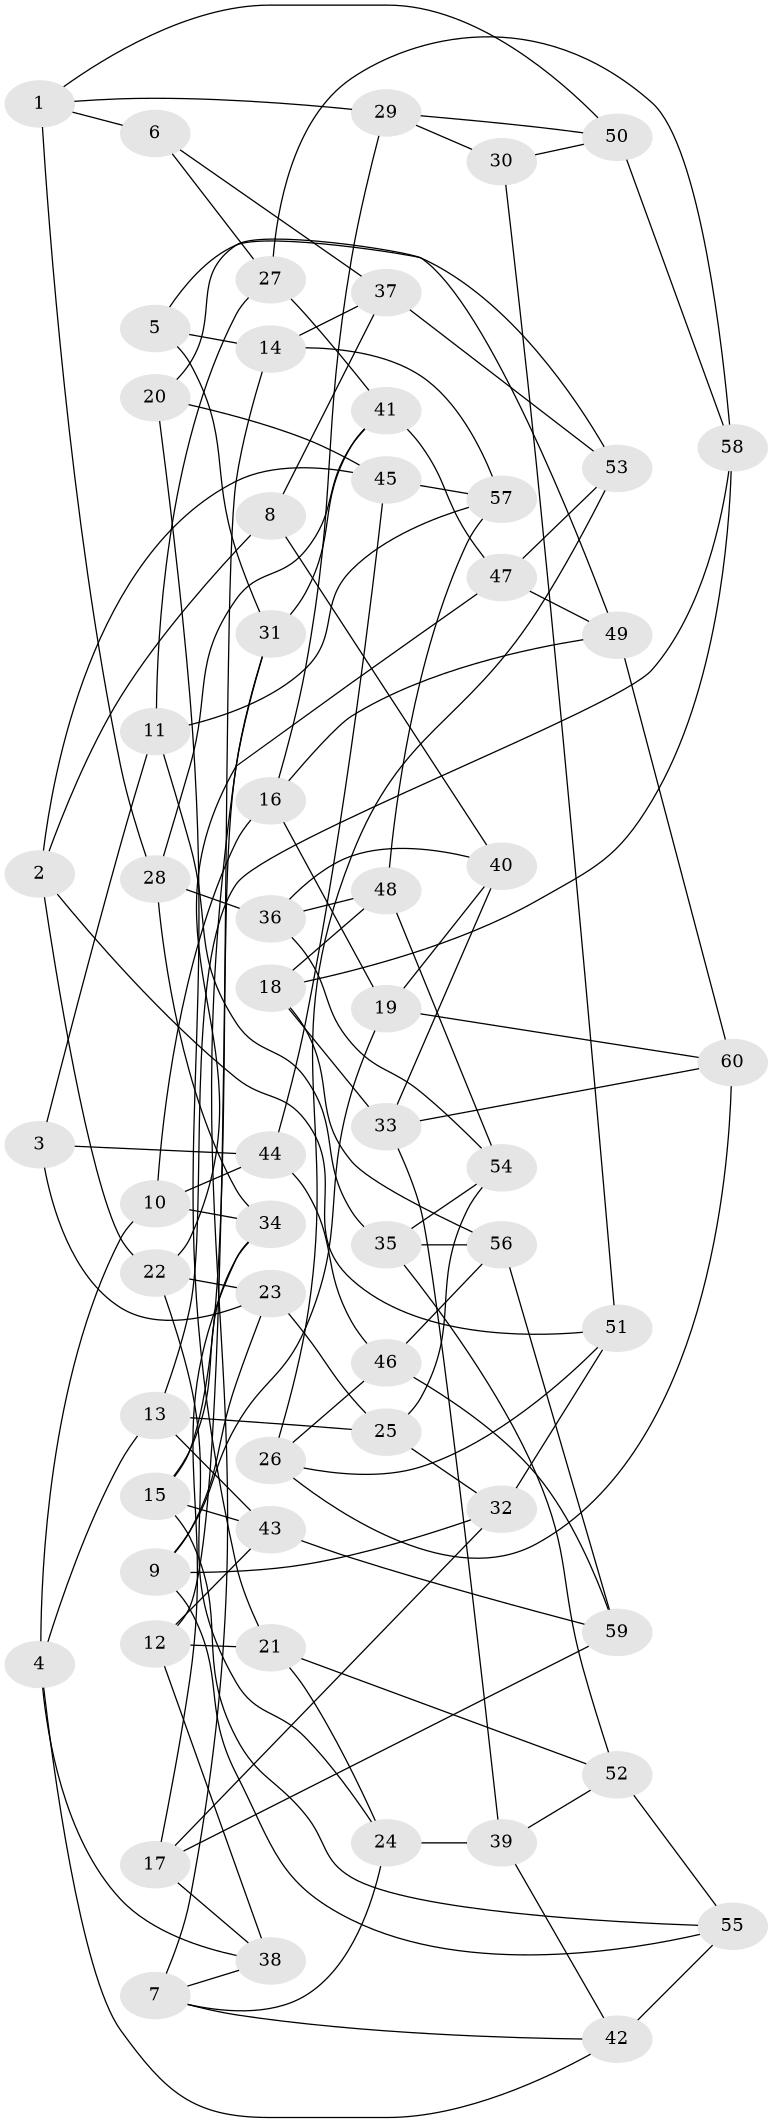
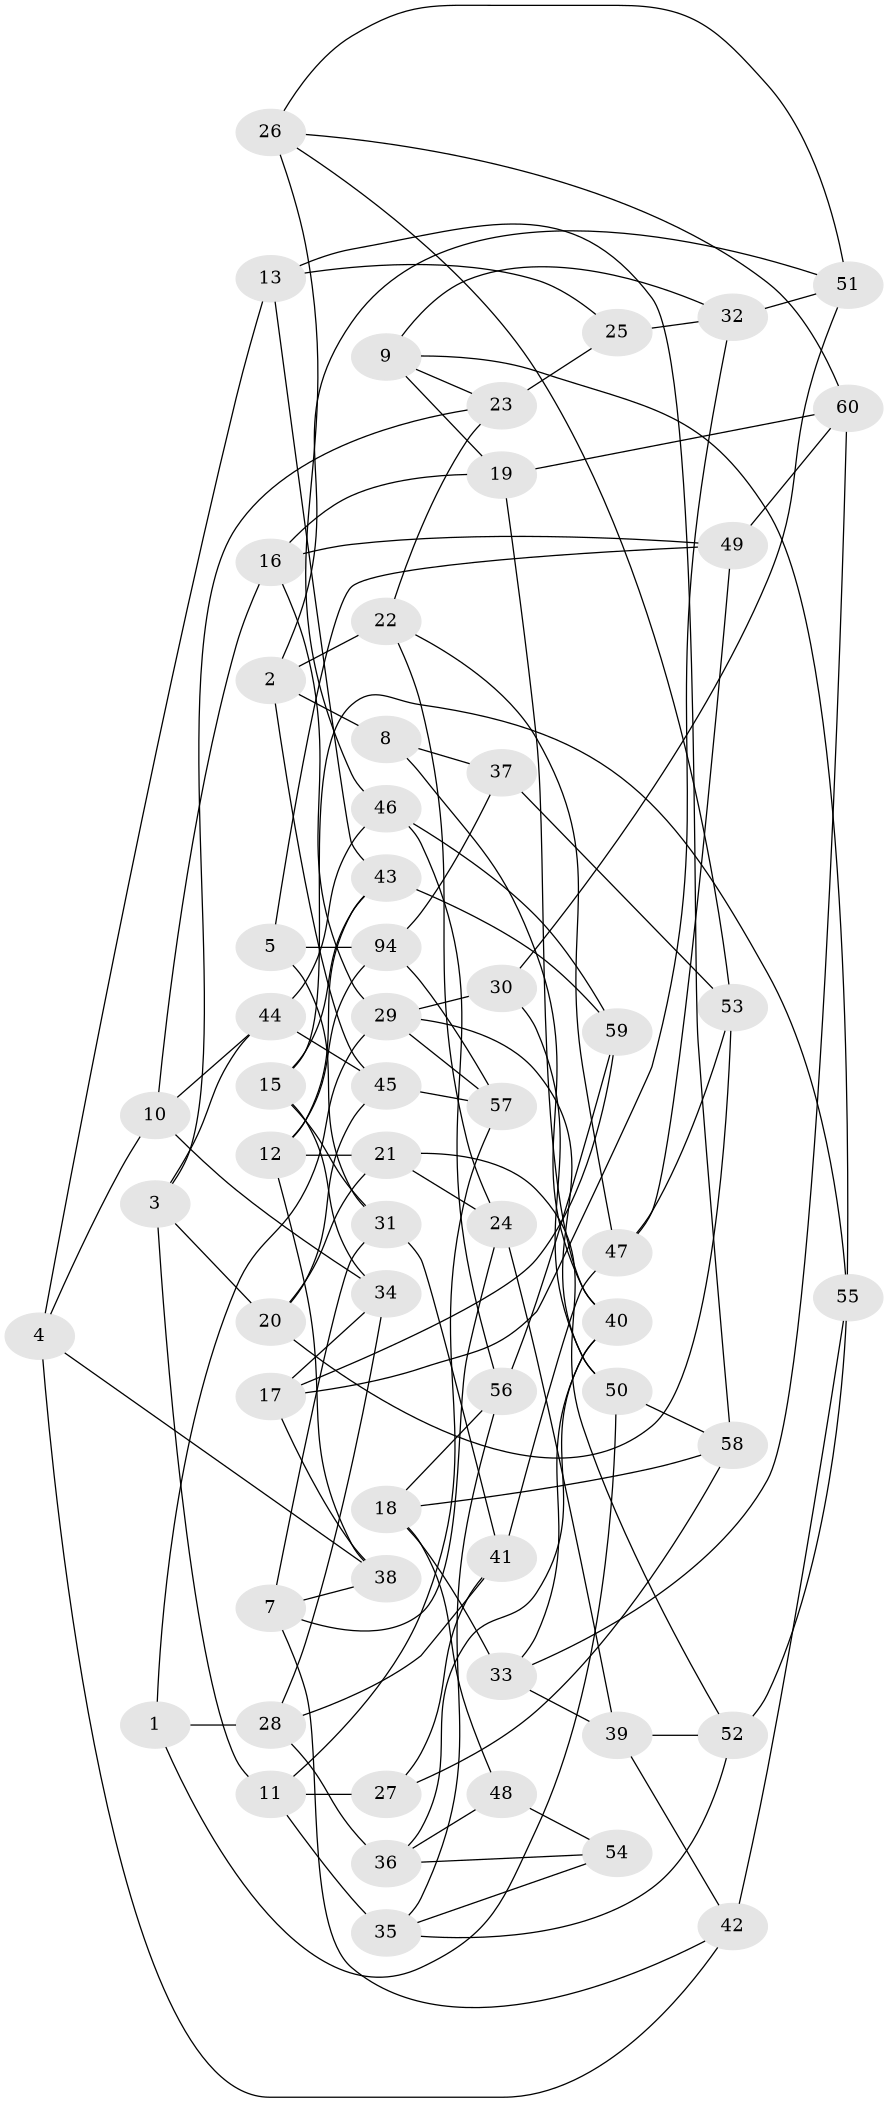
  graph {
    rankdir=LR
    node [color=gray90 style=filled]
    1
-   6
    28
    29
    50
    27
    37
    34
    41
    36
    30
    58
    2
    8
    22
    45
    51
    40
    23
    24
    47
    57
    3
    11
    20
    44
    35
    21
    53
    25
    46
    4
    10
    13
    38
    42
    16
    43
    55
    5
-   14
+   14 [label=94]
    31
    49
    60
    7
    39
    9
    19
    32
    56
    52
    54
    12
    59
    15
    17
    18
    33
    48
    26
-   1 -- 6
    1 -- 28
    1 -- 29
    1 -- 50
-   6 -- 27
-   6 -- 37
    28 -- 34
    28 -- 41
    28 -- 36
    29 -- 50
    29 -- 30
    50 -- 58
    27 -- 41
    27 -- 58
    37 -- 53
    41 -- 47
    36 -- 40
    36 -- 54
    36 -- 48
    30 -- 50
    30 -- 51
    2 -- 8
    2 -- 22
    2 -- 45
    2 -- 51
    8 -- 37
    8 -- 40
    22 -- 23
    22 -- 24
    22 -- 47
    45 -- 57
    23 -- 25
    24 -- 39
    47 -- 53
    47 -- 49
    3 -- 23
    3 -- 11
+   3 -- 20
    3 -- 44
    11 -- 27
    11 -- 57
    11 -- 35
    20 -- 45
    20 -- 21
    20 -- 53
    44 -- 45
    44 -- 46
    35 -- 56
    35 -- 52
    35 -- 54
    21 -- 24
    21 -- 52
    25 -- 32
-   25 -- 54
    46 -- 56
    46 -- 59
    4 -- 10
    4 -- 13
    4 -- 38
    4 -- 42
    10 -- 34
    10 -- 44
    10 -- 16
    13 -- 58
    13 -- 25
    13 -- 43
    42 -- 55
    16 -- 29
    16 -- 49
    16 -- 19
    43 -- 59
    5 -- 14
    5 -- 31
    5 -- 49
    14 -- 37
    14 -- 57
    31 -- 41
    49 -- 60
    7 -- 24
    7 -- 38
    7 -- 42
    7 -- 31
    39 -- 42
    39 -- 52
    9 -- 23
    9 -- 55
    9 -- 19
    9 -- 32
    19 -- 40
    19 -- 60
    32 -- 51
    56 -- 59
    52 -- 55
    12 -- 21
    12 -- 38
    12 -- 43
    12 -- 14
    15 -- 34
    15 -- 43
    15 -- 55
    15 -- 31
    17 -- 34
    17 -- 38
    17 -- 32
    17 -- 59
    18 -- 58
    18 -- 56
    18 -- 33
    18 -- 48
    33 -- 40
    33 -- 60
    33 -- 39
-   48 -- 57
+   29 -- 57
    48 -- 54
    26 -- 51
    26 -- 53
    26 -- 46
    26 -- 60
  }
